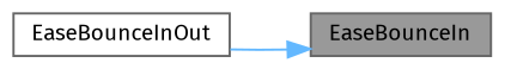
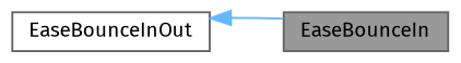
  digraph {
    rankdir=RL
    fontname="Fira Sans"
    node [fontname="Fira Sans" fontsize=10 shape=box style=filled]
    n1 [color=gray40 fillcolor=grey60 fontcolor=black height=0.2 label=EaseBounceIn width=0.4]
    n2 [color=grey40 fillcolor=white height=0.2 label=EaseBounceInOut width=0.4]
-   n1 -> n2 [color=steelblue1 dir=back fontname="Fira Sans" fontsize=10 labelfontname=Helvetica labelfontsize=10 style=solid]
+   n2 -> n1 [color=steelblue1 dir=back fontname="Fira Sans" fontsize=10 labelfontname=Helvetica labelfontsize=10 style=solid]
  }
